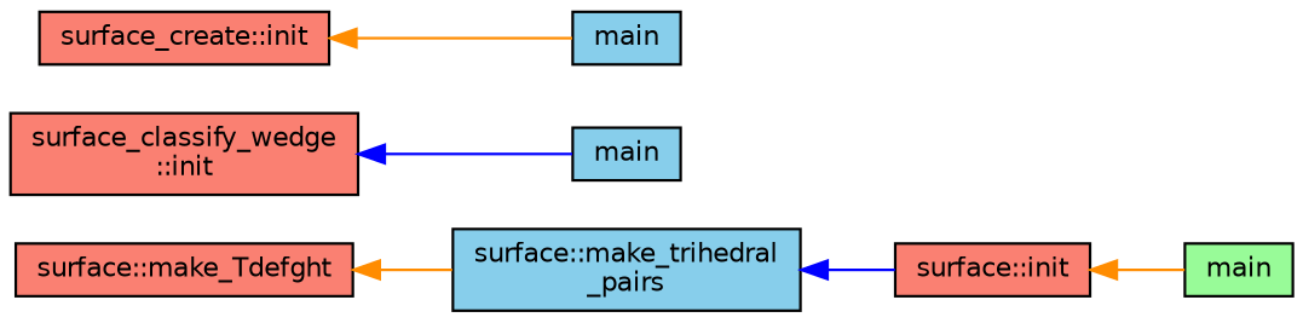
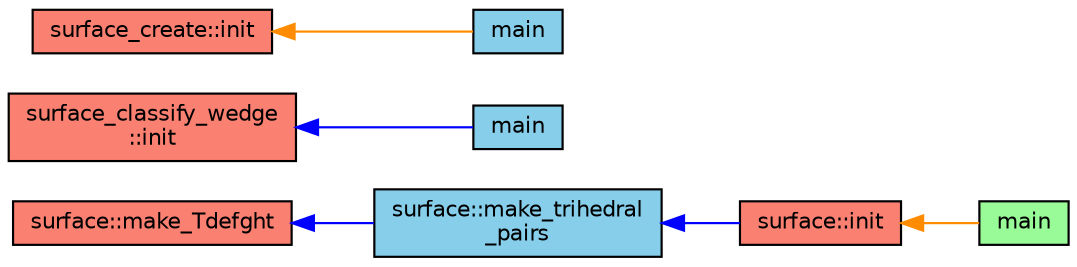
  digraph {
    rankdir=LR
    node [color=black fillcolor=salmon fontname=Helvetica fontsize=10 shape=record style=filled]
    edge [color=darkorange dir=back fontname=Helvetica fontsize=10 labelfontname=Helvetica labelfontsize=10 style=solid]
    n1 [fontcolor=black height=0.2 label="surface::make_Tdefght" width=0.4]
    n2 [fillcolor=skyblue height=0.2 label="surface::make_trihedral\l_pairs" width=0.4]
    n3 [height=0.2 label="surface::init" width=0.4]
    n4 [fillcolor=palegreen height=0.2 label=main width=0.4]
    n5 [height=0.2 label="surface_classify_wedge\l::init" width=0.4]
    n6 [fillcolor=skyblue height=0.2 label=main width=0.4]
    n7 [height=0.2 label="surface_create::init" width=0.4]
    n8 [fillcolor=skyblue height=0.2 label=main width=0.4]
-   n1 -> n2
+   n1 -> n2 [color=blue]
    n2 -> n3 [color=blue]
    n3 -> n4
    n5 -> n6 [color=blue]
    n7 -> n8
  }
